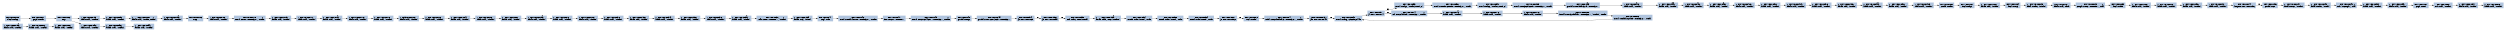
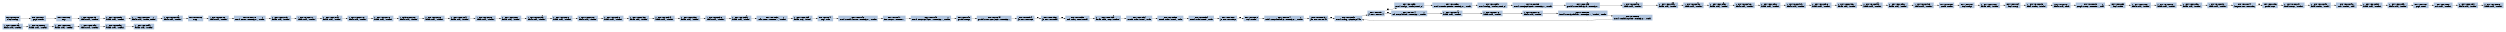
  digraph {
    rankdir=LR
    node [color=lightsteelblue fillcolor=lightsteelblue shape=rectangle style=filled]
    edge [color="#000000"]
    n1 [label="0x71800000\ndecl %ebp"]
    n2 [label="0x71800001\npopl %edx"]
    n3 [label="0x71800002\nnop "]
    n4 [label="0x71800003\naddb %al, (%ebx)"]
    n5 [label="0x71800005\naddb %al, (%eax)"]
    n6 [label="0x71800007\naddb %al, (%eax,%eax)"]
    n7 [label="0x7180000a\naddb %al, (%eax)"]
    n8 [label="0x7180000c\nnop "]
    n9 [label="0x7180000e\naddb %al, (%eax)"]
    n10 [label="0x71800010\nmovl $0x0<UINT32>, %eax"]
    n11 [label="0x71800015\naddb %al, (%eax)"]
    n12 [label="0x71800017\naddb %al, (%eax)"]
    n13 [label="0x7180001a\naddb %al, (%eax)"]
    n14 [label="0x7180001c\naddb %al, (%eax)"]
    n15 [label="0x7180001e\naddb %al, (%eax)"]
    n16 [label="0x31800020\naddb %al, (%eax)"]
    n17 [label="0x71800022\naddb %al, (%eax)"]
    n18 [label="0x71800024\naddb %al, (%eax)"]
    n19 [label="0x71800026\naddb %al, (%eax)"]
    n20 [label="0x71800028\naddb %al, (%eax)"]
    n21 [label="0x7180002a\naddb %al, (%eax)"]
    n22 [label="0x7180002c\naddb %al, (%eax)"]
    n23 [label="0x7180002e\naddb %al, (%eax)"]
    n24 [label="0x71800030\naddb %al, (%eax)"]
    n25 [label="0x71800032\naddb %al, (%eax)"]
    n26 [label="0x71800034\naddb %al, (%eax)"]
    n27 [label="0x71800036\naddb %al, (%eax)"]
    n28 [label="0x71800038\naddb %al, (%eax)"]
    n29 [label="0x7180003a\naddb %al, (%eax)"]
    n30 [label="0x7180003c\nrolb $0x0<UINT8>, (%eax)"]
    n31 [label="0x7180003f\naddb %cl, (%esi)"]
    n32 [label="0x71800041\npopl %ds"]
    n33 [label="0x71800042\nmovl $0x9b4000e<UINT32>, %edx"]
    n34 [label="0x71800047\nint $0x21<UINT8>"]
    n35 [label="0x71800049\nmovl $0x21cd4c01<UINT32>, %eax"]
    n36 [label="0x7180004e\npushl %esp"]
    n37 [label="0x7180004f\npushl $0x70207369<UINT32>"]
    n38 [label="0x71800054\njb 0x718000c5"]
    n39 [label="0x71800056\njb 0x718000ba"]
    n40 [label="0x71800059\ninsl %dx, %es:(%edi)"]
    n41 [label="0x7180005a\nandb %ah, 0x61(%ebx)"]
    n42 [label="0x7180005d\noutsb %ds:(%esi), %dx"]
    n43 [label="0x7180005e\noutsb %ds:(%esi), %dx"]
    n44 [label="0x7180005f\noutsl %ds:(%esi), %dx"]
    n45 [label="0x71800060\nje 0x71800082"]
    n46 [label="0x71800082\nrcrl %edx"]
    n47 [label="0x71800084\nsubl $0x2d89bf73<UINT32>, %eax"]
    n48 [label="0x71800089\njae 0x7180004a"]
    n49 [label="0x7180008b\nmovl %ebp, -292962445"]
    n50 [label="0x71800091\njl 0x71800074"]
    n51 [label="0x71800074\norl $0x240a0d<UINT32>, %eax"]
    n52 [label="0x71800093\nmovl %ebp, (%ebx,%esi,2)"]
    n53 [label="0x7180007a\naddb %al, (%eax)"]
    n54 [label="0x71800096\nmovl $0xe57cee89<UINT32>, %edi"]
    n55 [label="0x7180007c\naddb %al, (%eax)"]
    n56 [label="0x7180007e\naddb %al, (%eax)"]
    n57 [label="0x71800080\nimull $0x732ddad1<UINT32>, (%edx), %edx"]
    n58 [label="0x71800086\nmovl $0xbf732d89<UINT32>, %edi"]
    n59 [label="0x7180009b\nmovl %ebp, (%ebx,%esi,2)"]
    n60 [label="0x7180009e\nmovl $0x63695289<UINT32>, %edi"]
    n61 [label="0x718000a3\npushl $0x89bf732d<UINT32>"]
    n62 [label="0x718000a8\naddb %al, (%eax)"]
    n63 [label="0x718000aa\naddb %al, (%eax)"]
    n64 [label="0x718000ac\naddb %al, (%eax)"]
    n65 [label="0x718000ae\naddb %al, (%eax)"]
    n66 [label="0x718000b0\naddb %al, (%eax)"]
    n67 [label="0x718000b2\naddb %al, (%eax)"]
    n68 [label="0x718000b4\naddb %al, (%eax)"]
    n69 [label="0x718000b6\naddb %al, (%eax)"]
    n70 [label="0x718000b8\naddb %al, (%eax)"]
    n71 [label="0x718000ba\naddb %al, (%eax)"]
    n72 [label="0x718000bc\naddb %al, (%eax)"]
    n73 [label="0x718000be\naddb %al, (%eax)"]
    n74 [label="0x718000c0\npushl %eax"]
    n75 [label="0x718000c1\nincl %ebp"]
    n76 [label="0x718000c2\naddb %al, (%eax)"]
    n77 [label="0x718000c4\ndecl %esp"]
    n78 [label="0x718000c5\naddl %eax, (%edx)"]
    n79 [label="0x718000c7\naddb %dl, %bh"]
    n80 [label="0x718000c9\ncmpb $0x2<UINT8>, %al"]
    n81 [label="0x718000cb\ndecl %eax"]
    n82 [label="0x718000cc\naddb %al, (%eax)"]
    n83 [label="0x718000ce\naddb %al, (%eax)"]
    n84 [label="0x718000d0\naddb %al, (%eax)"]
    n85 [label="0x718000d2\naddb %al, (%eax)"]
    n86 [label="0x718000d4\nloopne 0x718000d6"]
    n87 [label="0x718000d6\npushl %cs"]
    n88 [label="0x718000d7\nandl %ecx, (%ebx)"]
    n89 [label="0x718000d9\naddl %eax, (%edi)"]
-   n90 [label="0x718000db\norb (%cmpb), %al"]
+   n90 [label="0x718000db\norb (%eax), %al"]
    n91 [label="0x718000dd\naddb %al, (%eax)"]
    n92 [label="0x718000df\naddb %al, (%eax)"]
    n93 [label="0x718000e1\npopl %esi"]
    n94 [label="0x718000e2\norb %al, (%eax)"]
    n95 [label="0x718000e4\naddb %al, (%eax)"]
    n96 [label="0x718000e6\naddb %al, (%eax)"]
    n97 [label="0x718000ea\naddb %al, (%eax)"]
    n98 [label="0x718000ec\naddb %dl, (%eax)"]
    n99 [label="0x718000ee\naddb %al, (%eax)"]
    n100 [label="0x718000f0\naddb %dl, (%eax)"]
    n101 [label="0x718000f2\naddb %al, (%eax)"]
    n102 [label="0x718000f4\naddb %al, (%eax)"]
    n1 -> n2
    n2 -> n3
    n3 -> n4
    n4 -> n5
    n5 -> n6
    n6 -> n7
    n7 -> n8
    n8 -> n9
    n9 -> n10
    n10 -> n11
    n11 -> n12
    n12 -> n13
    n13 -> n14
    n14 -> n15
    n15 -> n16
    n16 -> n17
    n17 -> n18
    n18 -> n19
    n19 -> n20
    n20 -> n21
    n21 -> n22
    n22 -> n23
    n23 -> n24
    n24 -> n25
    n25 -> n26
    n26 -> n27
    n27 -> n28
    n28 -> n29
    n29 -> n30
    n30 -> n31
    n31 -> n32
    n32 -> n33
    n33 -> n34
    n34 -> n35
    n35 -> n36
    n36 -> n37
    n37 -> n38
    n38 -> n39 [label=F]
    n39 -> n40 [label=F]
    n40 -> n41
    n41 -> n42
    n42 -> n43
    n43 -> n44
    n44 -> n45
    n45 -> n46 [label=T]
    n46 -> n47
    n47 -> n48
    n48 -> n49 [label=F]
    n49 -> n50
    n50 -> n51 [label=T]
    n50 -> n52 [label=F]
    n51 -> n53
    n52 -> n54
    n53 -> n55
    n54 -> n59
    n55 -> n56
    n56 -> n57
    n57 -> n58
    n58 -> n49
    n59 -> n60
    n60 -> n61
    n61 -> n62
    n62 -> n63
    n63 -> n64
    n64 -> n65
    n65 -> n66
    n66 -> n67
    n67 -> n68
    n68 -> n69
    n69 -> n70
    n70 -> n71
    n71 -> n72
    n72 -> n73
    n73 -> n74
    n74 -> n75
    n75 -> n76
    n76 -> n77
    n77 -> n78
    n78 -> n79
    n79 -> n80
    n80 -> n81
    n81 -> n82
    n82 -> n83
    n83 -> n84
    n84 -> n85
    n85 -> n86
    n86 -> n87 [label=T]
    n87 -> n88
    n88 -> n89
    n89 -> n90
    n90 -> n91
    n91 -> n92
    n92 -> n93
    n93 -> n94
    n94 -> n95
    n95 -> n96
    n97 -> n98
    n98 -> n99
-   n3 -> n100
+   n99 -> n100
    n100 -> n101
    n101 -> n102
  }
